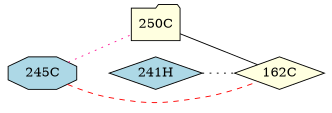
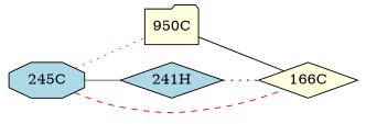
  graph {
    rankdir=LR
    node [fillcolor=lightblue shape=diamond style="radial,filled"]
    edge [color=black penwidth=1 style=dotted]
    "245C" [shape=octagon]
-   "250C" [fillcolor=lightyellow shape=folder]
+   "250C" [fillcolor=lightyellow shape=folder label="950C"]
    "241H"
-   "162C" [fillcolor=lightyellow]
+   "162C" [fillcolor=lightyellow label="166C"]
    "245C" -- "250C" [color=deeppink]
+   "245C" -- "241H" [color=gray40 style=solid]
    "245C" -- "162C" [color=red style=dashed]
    "250C" -- "162C" [style=solid]
    "241H" -- "162C"
  }
